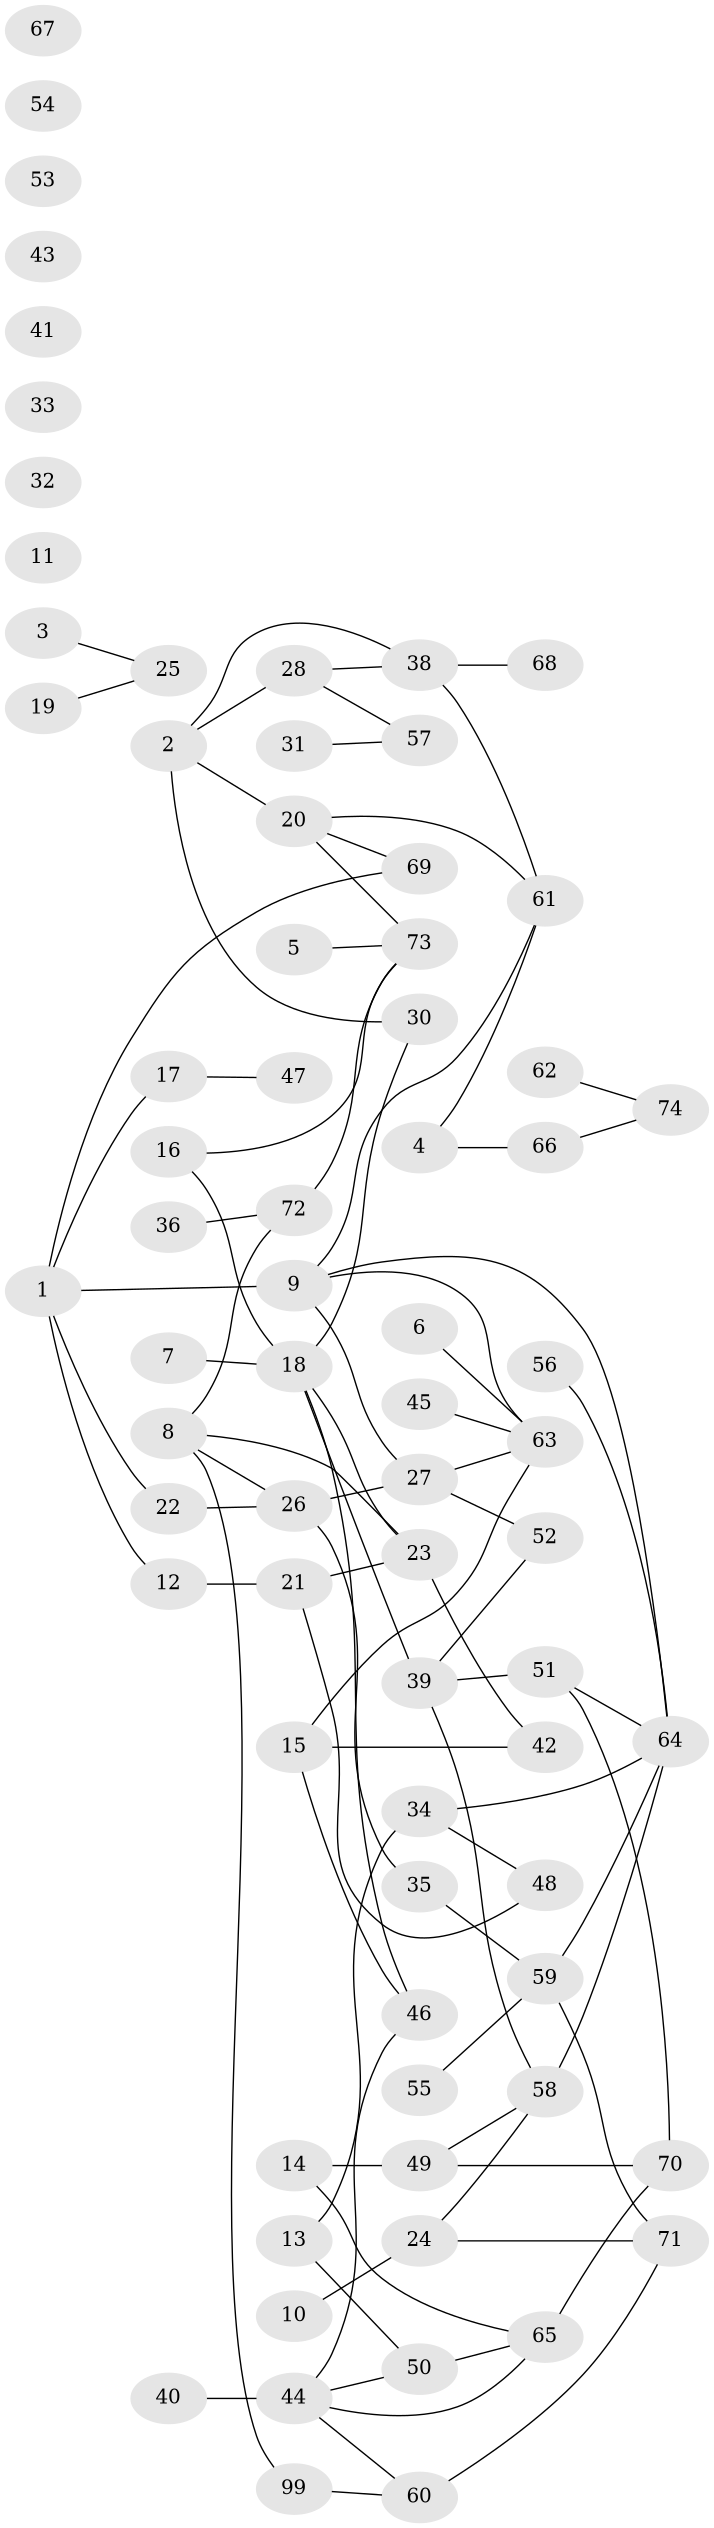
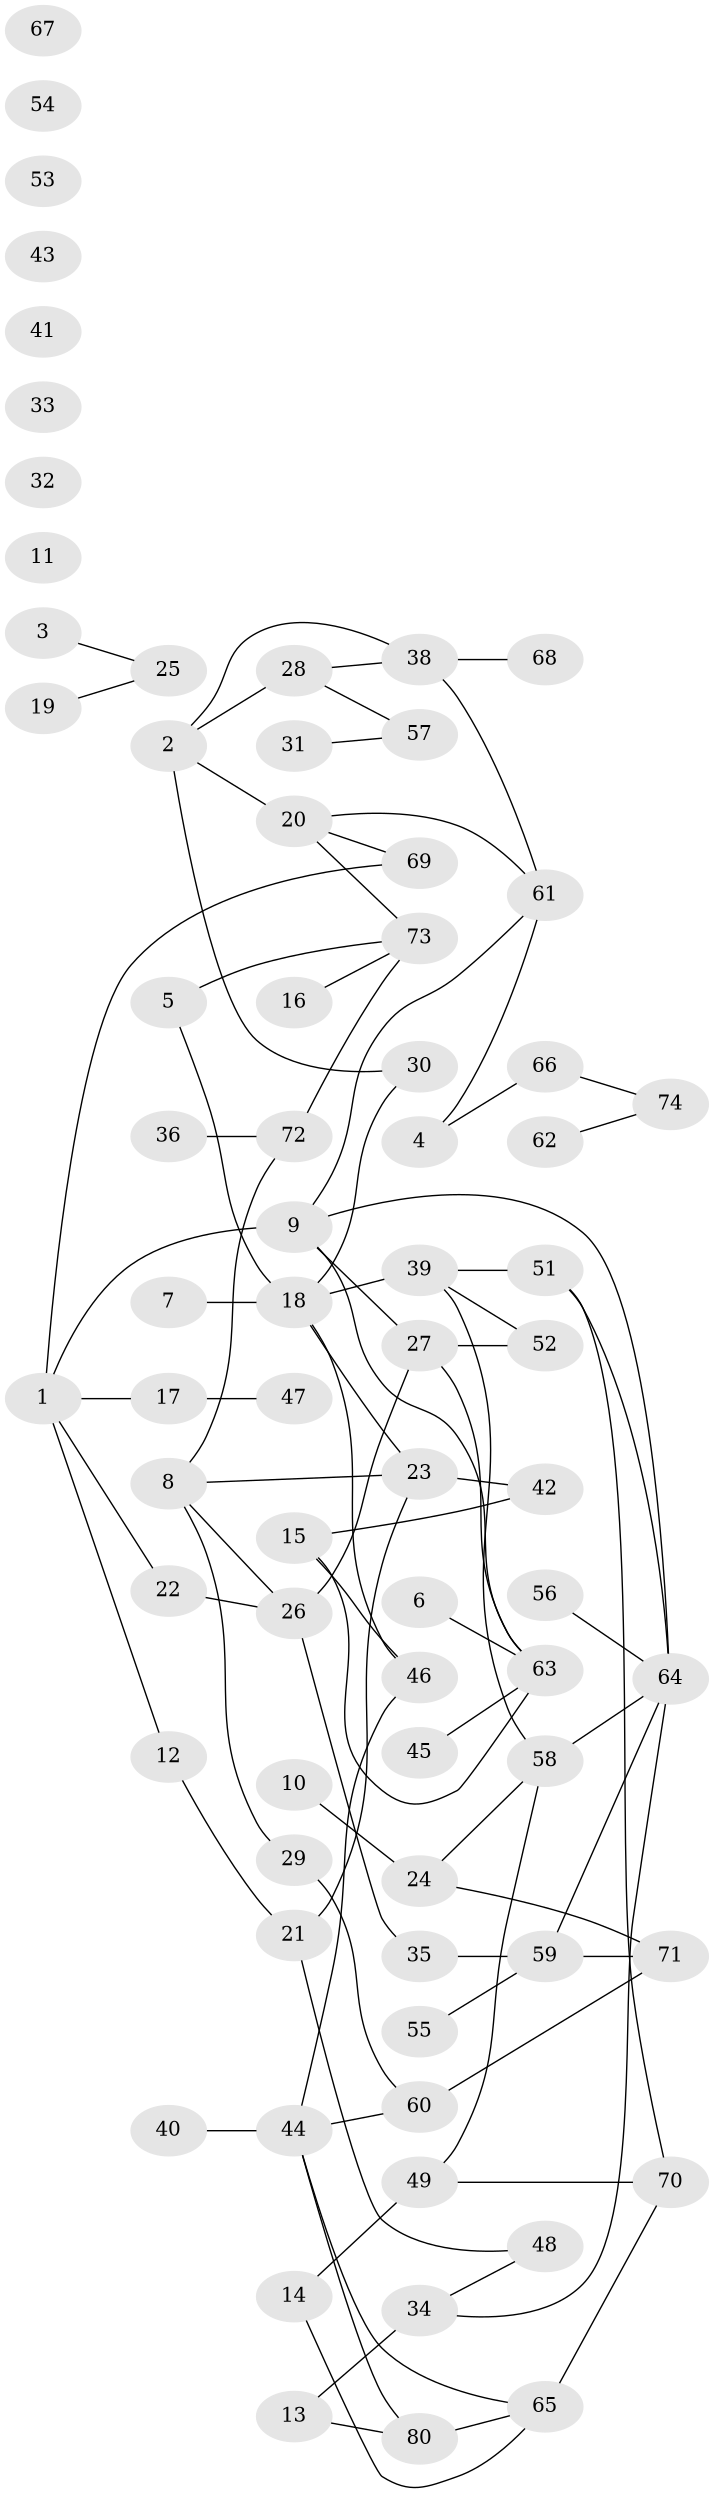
  graph {
    rankdir=LR
    node [color=gray90 style=filled]
    1
    9
    12
    17
    22
    69
    61
    63
    27
    64
    21
    47
    26
    2
    20
    28
    30
    38
    73
    57
    68
    3
    25
    4
    66
    74
    5
    18
    23
    46
    39
    6
    7
    8
-   29 [label=99]
+   29
    72
    42
    35
    60
    52
    10
    24
    58
    71
    11
    48
    13
    34
-   50
+   50 [label=80]
    65
    14
    49
    70
    15
    16
    51
    19
    59
    31
    32
    33
    36
    40
    44
    41
    43
    45
    53
    54
    55
    56
    62
    67
    1 -- 9
    1 -- 12
    1 -- 17
    1 -- 22
    1 -- 69
    9 -- 61
    9 -- 63
    9 -- 27
    9 -- 64
    12 -- 21
    17 -- 47
    22 -- 26
    27 -- 63
    27 -- 52
    21 -- 23
    21 -- 48
    26 -- 27
    26 -- 35
    2 -- 20
    2 -- 28
    2 -- 30
    2 -- 38
    20 -- 69
    20 -- 61
    20 -- 73
    28 -- 38
    28 -- 57
    38 -- 61
    38 -- 68
    3 -- 25
    4 -- 61
    4 -- 66
    66 -- 74
    5 -- 73
-   16 -- 18
+   5 -- 18
    18 -- 30
    18 -- 23
    18 -- 46
    18 -- 39
    23 -- 42
    39 -- 52
    39 -- 58
    39 -- 51
    6 -- 63
    7 -- 18
    8 -- 26
    8 -- 23
    8 -- 29
    8 -- 72
    29 -- 60
    72 -- 73
    35 -- 59
    60 -- 71
    10 -- 24
    24 -- 58
    24 -- 71
    58 -- 64
    13 -- 34
    13 -- 50
    34 -- 64
    34 -- 48
    50 -- 65
    65 -- 70
    14 -- 65
    14 -- 49
    49 -- 58
    49 -- 70
    15 -- 63
    15 -- 46
    15 -- 42
    16 -- 73
    51 -- 64
    51 -- 70
    19 -- 25
    59 -- 64
    59 -- 71
    31 -- 57
    36 -- 72
    40 -- 44
    44 -- 46
    44 -- 60
    44 -- 50
    44 -- 65
    45 -- 63
    55 -- 59
    56 -- 64
    62 -- 74
  }
